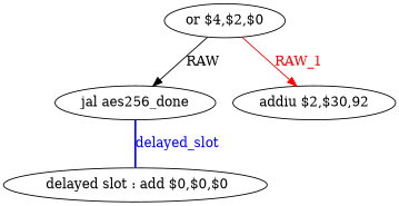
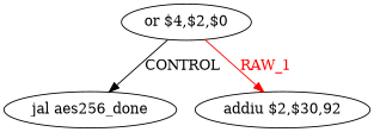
  digraph {
    node [shape=ellipse]
-   n1 [label=" delayed slot : add $0,$0,$0"]
    n2 [label="jal aes256_done"]
    n3 [label="addiu $2,$30,92"]
    n4 [label="or $4,$2,$0"]
-   n2 -> n1 [color=blue dir=none fontcolor=blue label=delayed_slot style=bold]
-   n4 -> n2 [label=RAW]
+   n4 -> n2 [label=CONTROL]
    n4 -> n3 [color=red fontcolor=red label=RAW_1]
  }
